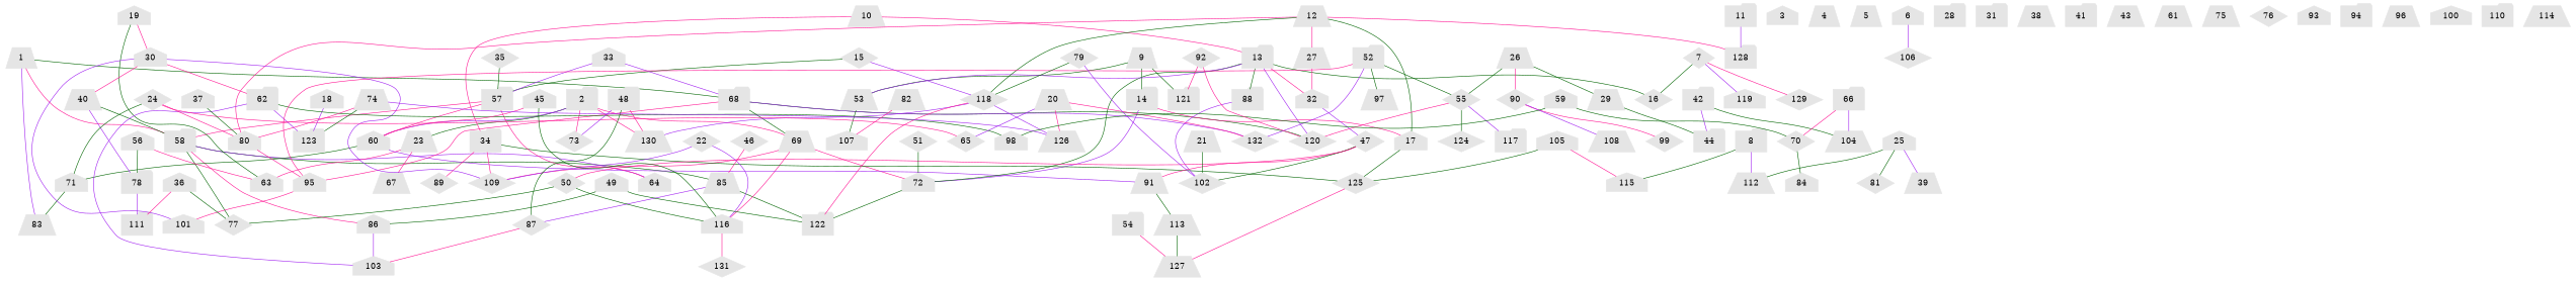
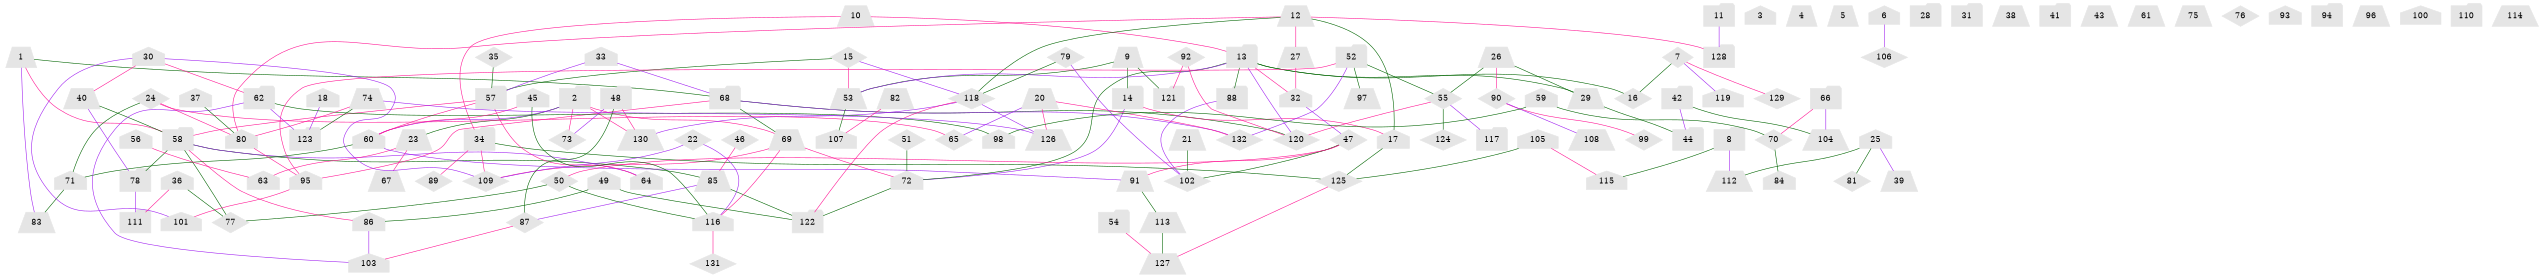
  graph {
    node [color=gray90 shape=trapezium style=filled]
    edge [color=darkgreen]
    58 [shape=folder]
    1
    68 [shape=folder]
    83
    77 [shape=diamond]
    78 [shape=folder]
    85
    86 [shape=house]
    64 [shape=house]
    69
    120 [shape=diamond]
    132 [shape=diamond]
    95 [shape=house]
    2 [shape=folder]
    23
    60 [shape=house]
    73 [shape=diamond]
    130
    63 [shape=house]
    67
    71 [shape=house]
    91
    72 [shape=house]
    109 [shape=diamond]
    116 [shape=house]
    3 [shape=house]
    4
    5
    6 [shape=house]
    106 [shape=diamond]
    7 [shape=diamond]
    16 [shape=diamond]
    119 [shape=house]
    129 [shape=diamond]
    8 [shape=folder]
    112
    115 [shape=house]
    14 [shape=folder]
    9
    53
    121 [shape=folder]
    17 [shape=house]
    107 [shape=house]
    13 [shape=folder]
    10
    34 [shape=folder]
    29
    32 [shape=house]
    88 [shape=folder]
    125 [shape=diamond]
    89 [shape=diamond]
    11 [shape=folder]
    128 [shape=folder]
    12
    27
    80 [shape=house]
    118 [shape=diamond]
    126
    122 [shape=folder]
    44 [shape=folder]
    47 [shape=diamond]
    102 [shape=diamond]
    15 [shape=diamond]
    57 [shape=folder]
    127
    18 [shape=house]
    123 [shape=folder]
-   19 [shape=house]
    30 [shape=house]
    40
    62 [shape=folder]
    101 [shape=house]
    65 [shape=diamond]
    20
    21
    22 [shape=diamond]
    131 [shape=diamond]
    24 [shape=diamond]
    25 [shape=house]
    39
    81 [shape=diamond]
    26
    55 [shape=diamond]
    90 [shape=diamond]
    117 [shape=folder]
    124 [shape=diamond]
    99 [shape=diamond]
    108
    28 [shape=folder]
    98 [shape=house]
    103 [shape=house]
    31 [shape=folder]
    50 [shape=diamond]
    33 [shape=house]
    35 [shape=diamond]
    36 [shape=house]
    111 [shape=folder]
    37 [shape=house]
    38
    41 [shape=folder]
    42 [shape=folder]
    104
    43
    45 [shape=house]
    46 [shape=diamond]
    87 [shape=diamond]
    113
    48 [shape=folder]
    49 [shape=house]
    51 [shape=diamond]
    52 [shape=folder]
    97
    54 [shape=folder]
    56 [shape=house]
    59 [shape=house]
    70 [shape=diamond]
    84 [shape=house]
    61
    66 [shape=folder]
    74
    75
    76 [shape=diamond]
    79 [shape=diamond]
    82
    92 [shape=diamond]
    93 [shape=house]
    94 [shape=folder]
    96
    100 [shape=house]
    105 [shape=house]
    110 [shape=folder]
    114
    58 -- 77
-   56 -- 78
+   58 -- 78
    58 -- 85
    58 -- 86 [color=deeppink]
    58 -- 64 [color=purple]
    1 -- 58 [color=deeppink]
    1 -- 68
    1 -- 83 [color=purple]
    68 -- 69
    68 -- 120
    68 -- 132 [color=purple]
    68 -- 95 [color=deeppink]
    78 -- 111 [color=purple]
    85 -- 122
    85 -- 87 [color=purple]
    86 -- 103 [color=purple]
    69 -- 72 [color=deeppink]
    69 -- 109 [color=deeppink]
    69 -- 116 [color=deeppink]
    95 -- 101 [color=deeppink]
    2 -- 69 [color=deeppink]
    2 -- 23
    2 -- 60 [color=purple]
    2 -- 73 [color=deeppink]
    2 -- 130 [color=deeppink]
    23 -- 63 [color=deeppink]
    23 -- 67 [color=deeppink]
    60 -- 71
    60 -- 91 [color=purple]
    71 -- 83
    91 -- 113
    72 -- 122
    116 -- 131 [color=deeppink]
    6 -- 106 [color=purple]
    7 -- 16
    7 -- 119 [color=purple]
    7 -- 129 [color=deeppink]
    8 -- 112 [color=purple]
    8 -- 115
    14 -- 72 [color=purple]
    14 -- 17 [color=deeppink]
    9 -- 14
    9 -- 53
    9 -- 121
    53 -- 107
    17 -- 125
    13 -- 120 [color=purple]
    13 -- 72
    13 -- 16
    13 -- 53 [color=purple]
+   13 -- 29
    13 -- 32 [color=deeppink]
    13 -- 88
    10 -- 13 [color=deeppink]
    10 -- 34 [color=deeppink]
    34 -- 109 [color=deeppink]
    34 -- 125
    34 -- 89 [color=deeppink]
    29 -- 44
    32 -- 47 [color=purple]
    88 -- 102 [color=purple]
    125 -- 127 [color=deeppink]
    11 -- 128 [color=purple]
    12 -- 17
    12 -- 128 [color=deeppink]
    12 -- 27 [color=deeppink]
    12 -- 80 [color=deeppink]
    12 -- 118
    27 -- 32 [color=deeppink]
    80 -- 95 [color=deeppink]
    118 -- 130 [color=purple]
    118 -- 126 [color=purple]
    118 -- 122 [color=deeppink]
    47 -- 91 [color=deeppink]
    47 -- 102
    47 -- 50 [color=deeppink]
+   15 -- 53 [color=deeppink]
    15 -- 118 [color=purple]
    15 -- 57
    57 -- 58 [color=deeppink]
    57 -- 64 [color=deeppink]
    57 -- 60 [color=deeppink]
    18 -- 123 [color=purple]
-   19 -- 63
-   19 -- 30 [color=deeppink]
    30 -- 109 [color=purple]
    30 -- 40 [color=deeppink]
    30 -- 62 [color=deeppink]
    30 -- 101 [color=purple]
    40 -- 58
    40 -- 78 [color=purple]
    62 -- 123 [color=purple]
    62 -- 98
    62 -- 103 [color=purple]
    20 -- 132 [color=deeppink]
    20 -- 126 [color=deeppink]
    20 -- 65 [color=purple]
    21 -- 102
    22 -- 109 [color=purple]
    22 -- 116 [color=purple]
    24 -- 71
    24 -- 80 [color=deeppink]
    24 -- 65 [color=deeppink]
    25 -- 112
    25 -- 39 [color=purple]
    25 -- 81
    26 -- 29
    26 -- 55
    26 -- 90 [color=deeppink]
    55 -- 120 [color=deeppink]
    55 -- 117 [color=purple]
    55 -- 124
    90 -- 99 [color=deeppink]
    90 -- 108 [color=purple]
    50 -- 77
    50 -- 116
    33 -- 68 [color=purple]
    33 -- 57 [color=purple]
    35 -- 57
    36 -- 77
    36 -- 111 [color=deeppink]
    37 -- 80
    42 -- 44 [color=purple]
    42 -- 104
    45 -- 60 [color=deeppink]
    45 -- 116
    46 -- 85 [color=deeppink]
    87 -- 103 [color=deeppink]
    113 -- 127
    48 -- 73 [color=purple]
    48 -- 130 [color=deeppink]
    48 -- 87
    49 -- 86
    49 -- 122
    51 -- 72
    52 -- 132 [color=purple]
    52 -- 95 [color=deeppink]
    52 -- 55
    52 -- 97
    54 -- 127 [color=deeppink]
    56 -- 63 [color=deeppink]
    59 -- 98
    59 -- 70
    70 -- 84
    66 -- 104 [color=purple]
    66 -- 70 [color=deeppink]
    74 -- 80 [color=deeppink]
    74 -- 126 [color=purple]
    74 -- 123
    79 -- 118
    79 -- 102 [color=purple]
    82 -- 107 [color=deeppink]
    92 -- 120 [color=deeppink]
    92 -- 121 [color=deeppink]
    105 -- 115 [color=deeppink]
    105 -- 125
  }
